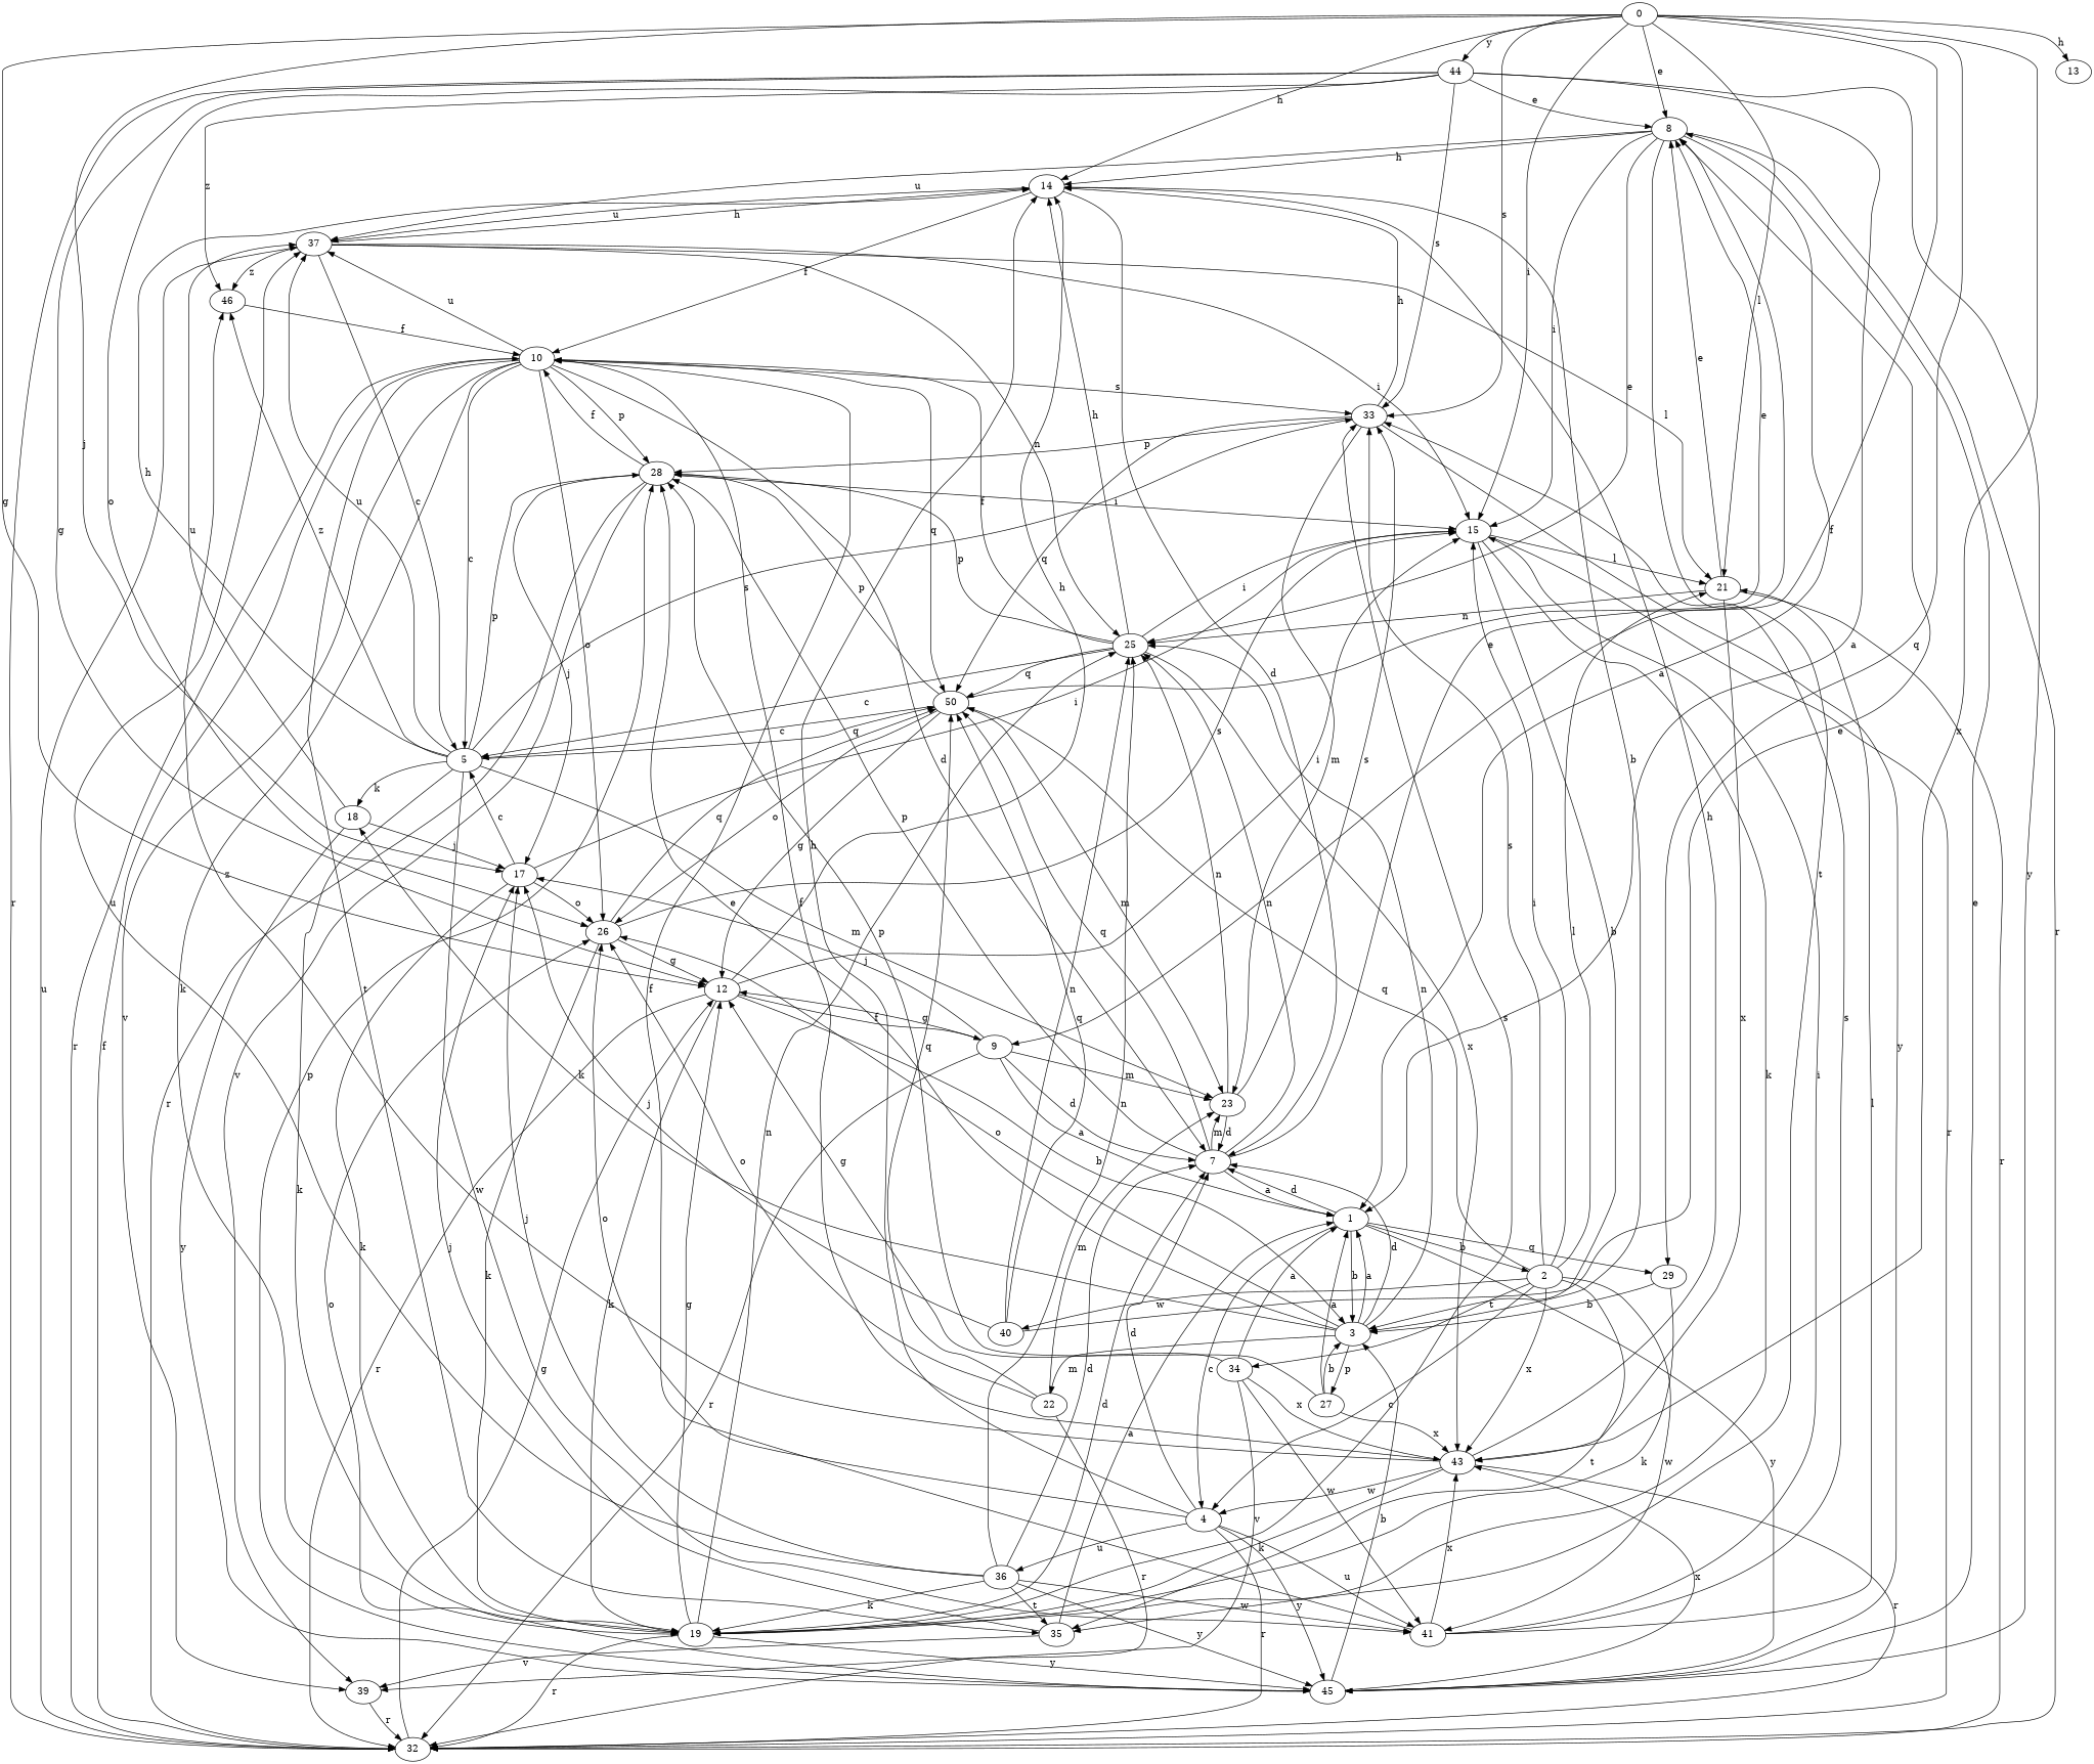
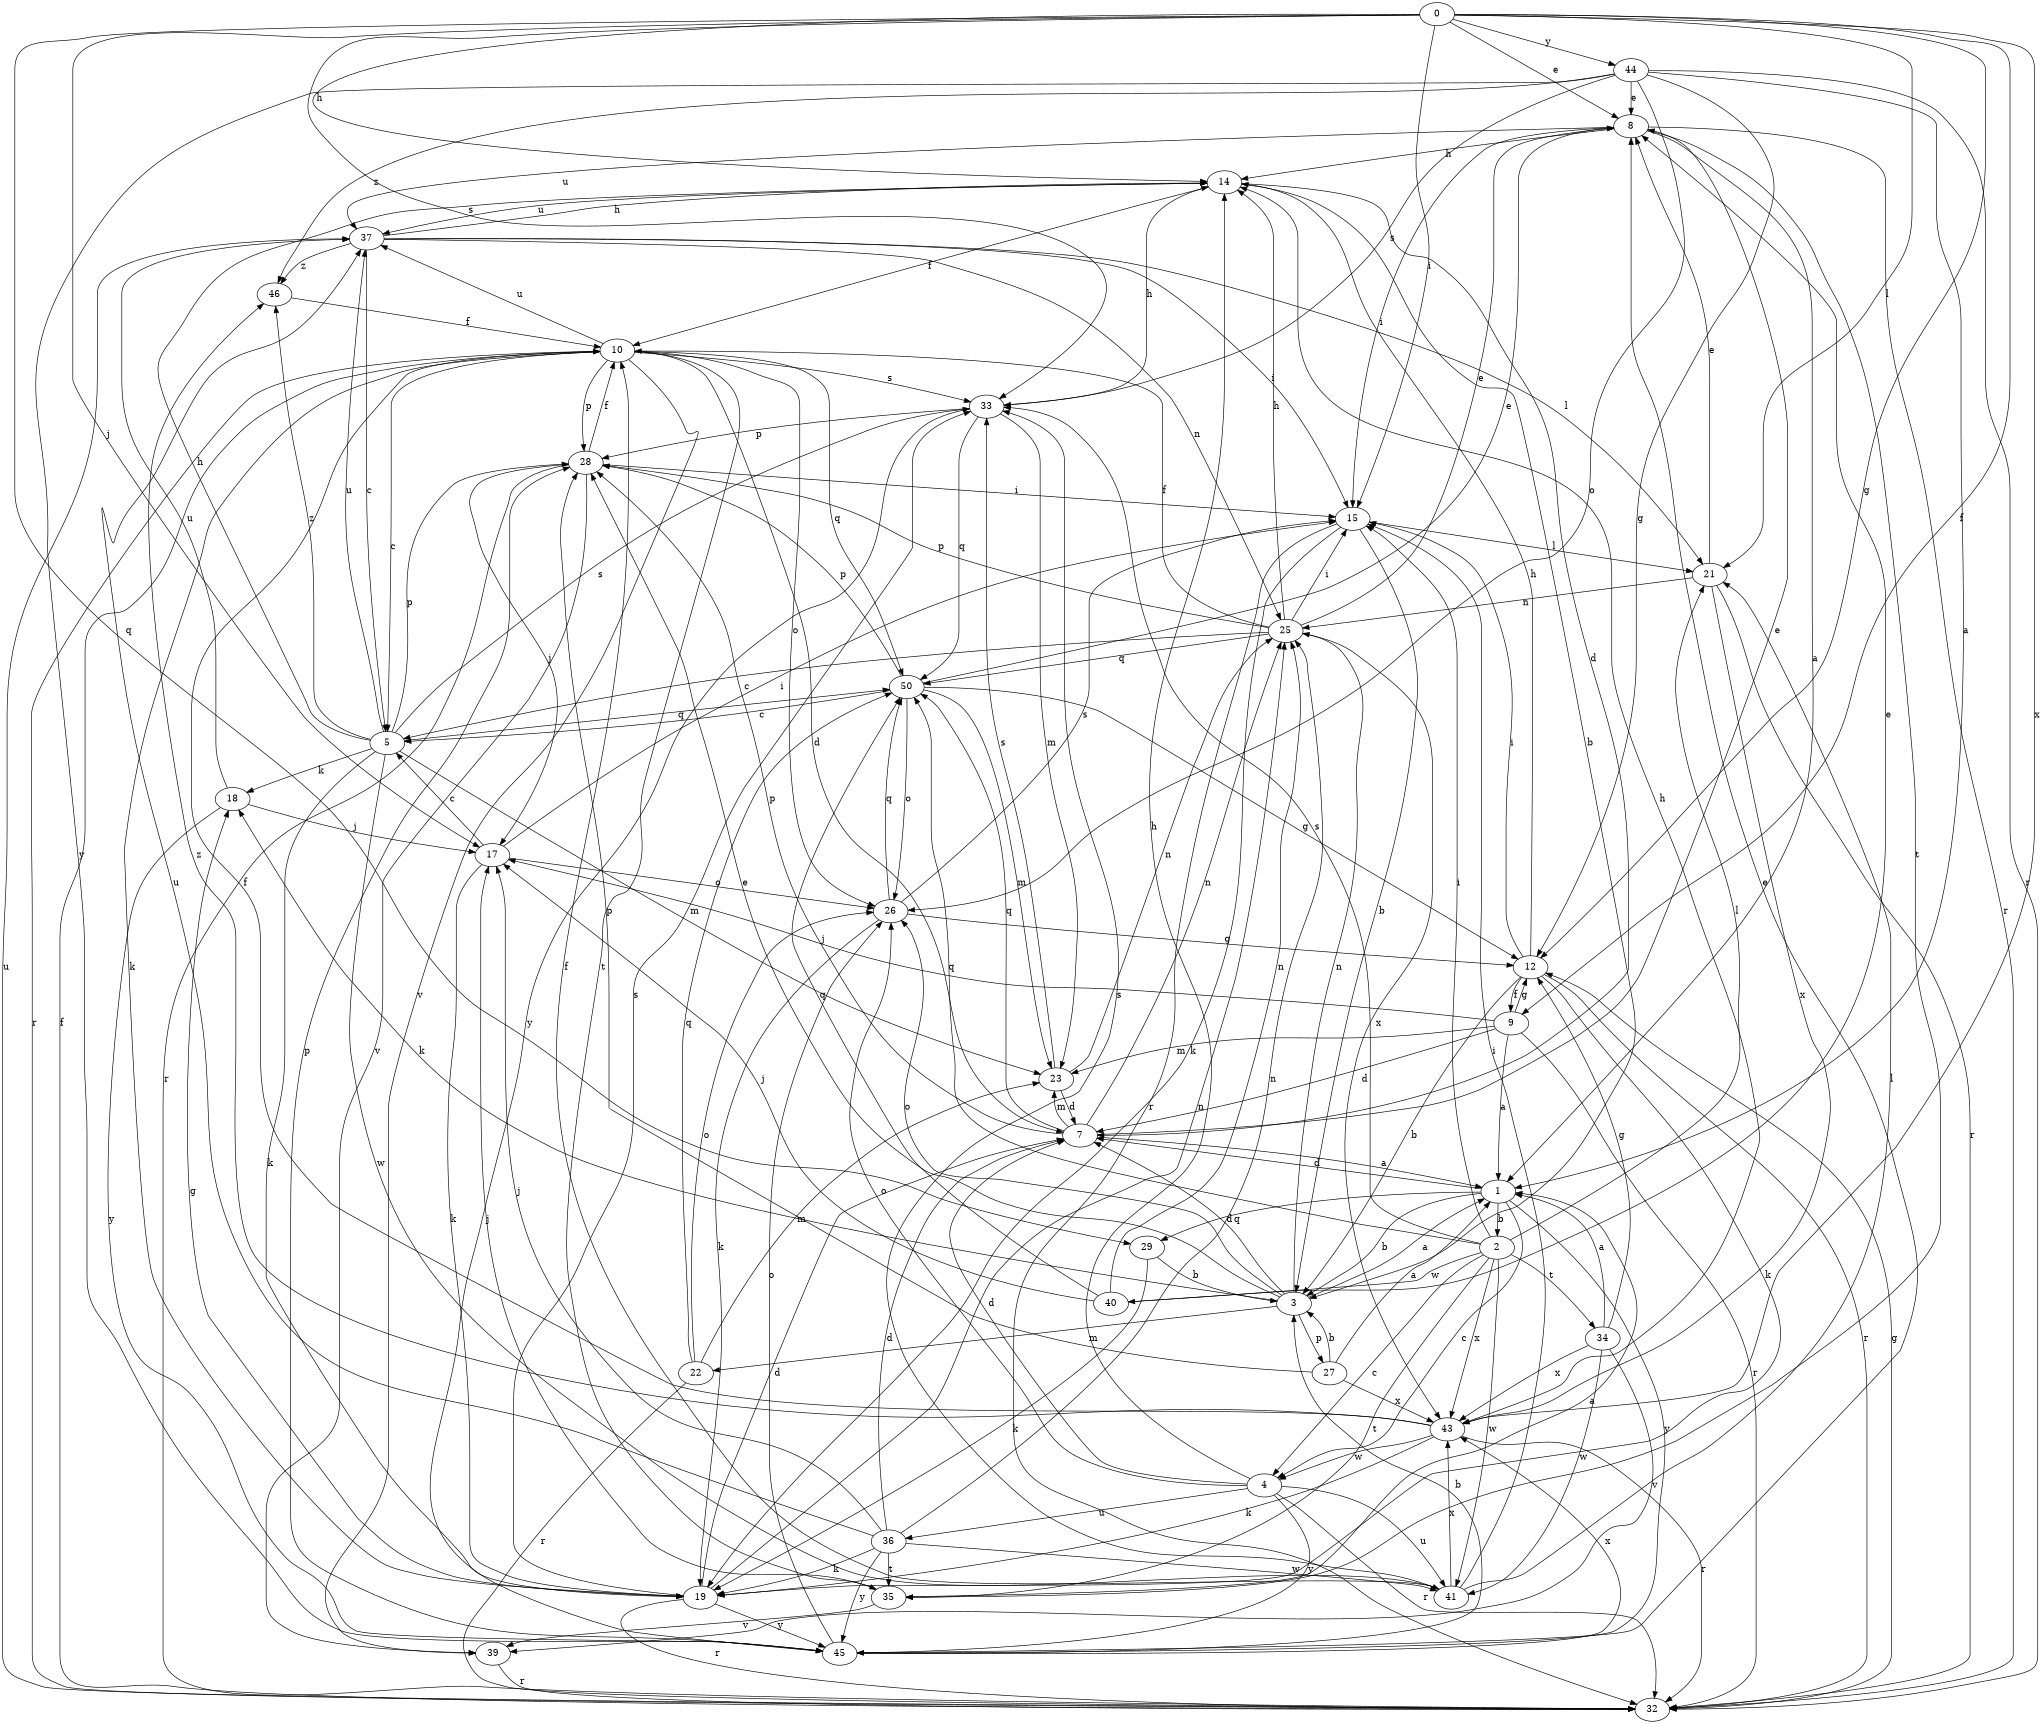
  strict digraph {
    0
    8
    9
    12
-   13
    14
    15
    17
    21
    29
    33
    43
    44
    1
    35
    32
    37
    7
    23
    3
    19
    10
    26
    5
    25
    45
    n27 [label=50]
    28
    4
    46
    2
    34
    40
    41
    18
    22
    27
    36
    39
    0 -> 8 [label=e]
    0 -> 9 [label=f]
    0 -> 12 [label=g]
-   0 -> 13 [label=h]
    0 -> 14 [label=h]
    0 -> 15 [label=i]
    0 -> 17 [label=j]
    0 -> 21 [label=l]
    0 -> 29 [label=q]
    0 -> 33 [label=s]
    0 -> 43 [label=x]
    0 -> 44 [label=y]
    8 -> 14 [label=h]
    8 -> 15 [label=i]
    8 -> 1 [label=a]
    8 -> 35 [label=t]
    8 -> 32 [label=r]
    8 -> 37 [label=u]
    9 -> 12 [label=g]
    9 -> 17 [label=j]
    9 -> 1 [label=a]
    9 -> 32 [label=r]
    9 -> 7 [label=d]
    9 -> 23 [label=m]
    12 -> 9 [label=f]
    12 -> 14 [label=h]
    12 -> 15 [label=i]
    12 -> 32 [label=r]
    12 -> 3 [label=b]
    12 -> 19 [label=k]
    14 -> 37 [label=u]
    14 -> 7 [label=d]
    14 -> 3 [label=b]
    14 -> 10 [label=f]
    15 -> 21 [label=l]
    15 -> 32 [label=r]
    15 -> 3 [label=b]
    15 -> 19 [label=k]
    17 -> 15 [label=i]
    17 -> 19 [label=k]
    17 -> 26 [label=o]
    17 -> 5 [label=c]
    21 -> 8 [label=e]
    21 -> 43 [label=x]
    21 -> 32 [label=r]
    21 -> 25 [label=n]
    29 -> 3 [label=b]
    29 -> 19 [label=k]
    33 -> 14 [label=h]
    33 -> 23 [label=m]
    33 -> 45 [label=y]
    33 -> n27 [label=q]
    33 -> 28 [label=p]
    43 -> 14 [label=h]
    43 -> 32 [label=r]
    43 -> 19 [label=k]
    43 -> 10 [label=f]
    43 -> 4 [label=w]
    43 -> 46 [label=z]
    44 -> 8 [label=e]
    44 -> 12 [label=g]
    44 -> 33 [label=s]
    44 -> 1 [label=a]
    44 -> 32 [label=r]
    44 -> 26 [label=o]
    44 -> 45 [label=y]
    44 -> 46 [label=z]
    1 -> 29 [label=q]
    1 -> 7 [label=d]
    1 -> 3 [label=b]
    1 -> 45 [label=y]
    1 -> 4 [label=c]
    1 -> 2 [label=b]
    35 -> 17 [label=j]
    35 -> 1 [label=a]
    35 -> 39 [label=v]
    32 -> 12 [label=g]
    32 -> 37 [label=u]
    32 -> 10 [label=f]
    37 -> 14 [label=h]
    37 -> 15 [label=i]
    37 -> 21 [label=l]
    37 -> 5 [label=c]
    37 -> 25 [label=n]
    37 -> 46 [label=z]
    7 -> 8 [label=e]
    7 -> 1 [label=a]
    7 -> 23 [label=m]
    7 -> 25 [label=n]
    7 -> n27 [label=q]
    7 -> 28 [label=p]
    23 -> 33 [label=s]
    23 -> 7 [label=d]
    23 -> 25 [label=n]
    3 -> 1 [label=a]
    3 -> 7 [label=d]
    3 -> 26 [label=o]
    3 -> 25 [label=n]
    3 -> 28 [label=e]
    3 -> 18 [label=k]
    3 -> 22 [label=m]
    3 -> 27 [label=p]
-   19 -> 12 [label=g]
+   19 -> 18 [label=g]
    19 -> 33 [label=s]
    19 -> 32 [label=r]
    19 -> 7 [label=d]
    19 -> 25 [label=n]
    19 -> 45 [label=y]
    10 -> 33 [label=s]
    10 -> 35 [label=t]
    10 -> 32 [label=r]
    10 -> 37 [label=u]
    10 -> 7 [label=d]
    10 -> 19 [label=k]
    10 -> 26 [label=o]
    10 -> 5 [label=c]
    10 -> n27 [label=q]
    10 -> 28 [label=p]
    10 -> 39 [label=v]
    26 -> 12 [label=g]
    26 -> 15 [label=s]
    26 -> 19 [label=k]
    26 -> n27 [label=q]
    5 -> 14 [label=h]
    5 -> 33 [label=s]
    5 -> 37 [label=u]
    5 -> 23 [label=m]
    5 -> 19 [label=k]
    5 -> n27 [label=q]
    5 -> 28 [label=p]
    5 -> 46 [label=z]
    5 -> 41 [label=w]
    5 -> 18 [label=k]
-   8 -> 25 [label=e]
+   25 -> 8 [label=e]
    25 -> 14 [label=h]
    25 -> 15 [label=i]
    25 -> 43 [label=x]
    25 -> 10 [label=f]
    25 -> 5 [label=c]
    25 -> n27 [label=q]
    25 -> 28 [label=p]
    45 -> 8 [label=e]
    45 -> 43 [label=x]
    45 -> 3 [label=b]
    45 -> 26 [label=o]
    45 -> 28 [label=p]
    n27 -> 8 [label=e]
    n27 -> 12 [label=g]
    n27 -> 23 [label=m]
    n27 -> 26 [label=o]
    n27 -> 5 [label=c]
    n27 -> 28 [label=p]
    28 -> 15 [label=i]
    28 -> 17 [label=j]
    28 -> 32 [label=r]
    28 -> 10 [label=f]
    28 -> 39 [label=v]
    4 -> 14 [label=h]
    4 -> 32 [label=r]
    4 -> 7 [label=d]
    4 -> 26 [label=o]
    4 -> 45 [label=y]
    4 -> 41 [label=u]
    4 -> 36 [label=u]
    46 -> 10 [label=f]
    2 -> 15 [label=i]
    2 -> 21 [label=l]
    2 -> 33 [label=s]
    2 -> 43 [label=x]
    2 -> 35 [label=t]
    2 -> n27 [label=q]
    2 -> 4 [label=c]
    2 -> 34 [label=t]
    2 -> 40 [label=w]
    2 -> 41 [label=w]
    34 -> 12 [label=g]
    34 -> 43 [label=x]
    34 -> 1 [label=a]
    34 -> 41 [label=w]
    34 -> 39 [label=v]
    40 -> 8 [label=e]
    40 -> 17 [label=j]
    40 -> 25 [label=n]
    40 -> n27 [label=q]
    41 -> 15 [label=i]
    41 -> 21 [label=l]
    41 -> 33 [label=s]
    41 -> 43 [label=x]
    41 -> 10 [label=f]
    18 -> 17 [label=j]
    18 -> 37 [label=u]
    18 -> 45 [label=y]
    22 -> 32 [label=r]
    22 -> 23 [label=m]
    22 -> 26 [label=o]
    22 -> n27 [label=q]
    27 -> 43 [label=x]
    27 -> 1 [label=a]
    27 -> 3 [label=b]
    27 -> 28 [label=p]
    36 -> 17 [label=j]
    36 -> 35 [label=t]
    36 -> 37 [label=u]
    36 -> 7 [label=d]
    36 -> 19 [label=k]
    36 -> 25 [label=n]
    36 -> 45 [label=y]
    36 -> 41 [label=w]
    39 -> 32 [label=r]
  }
